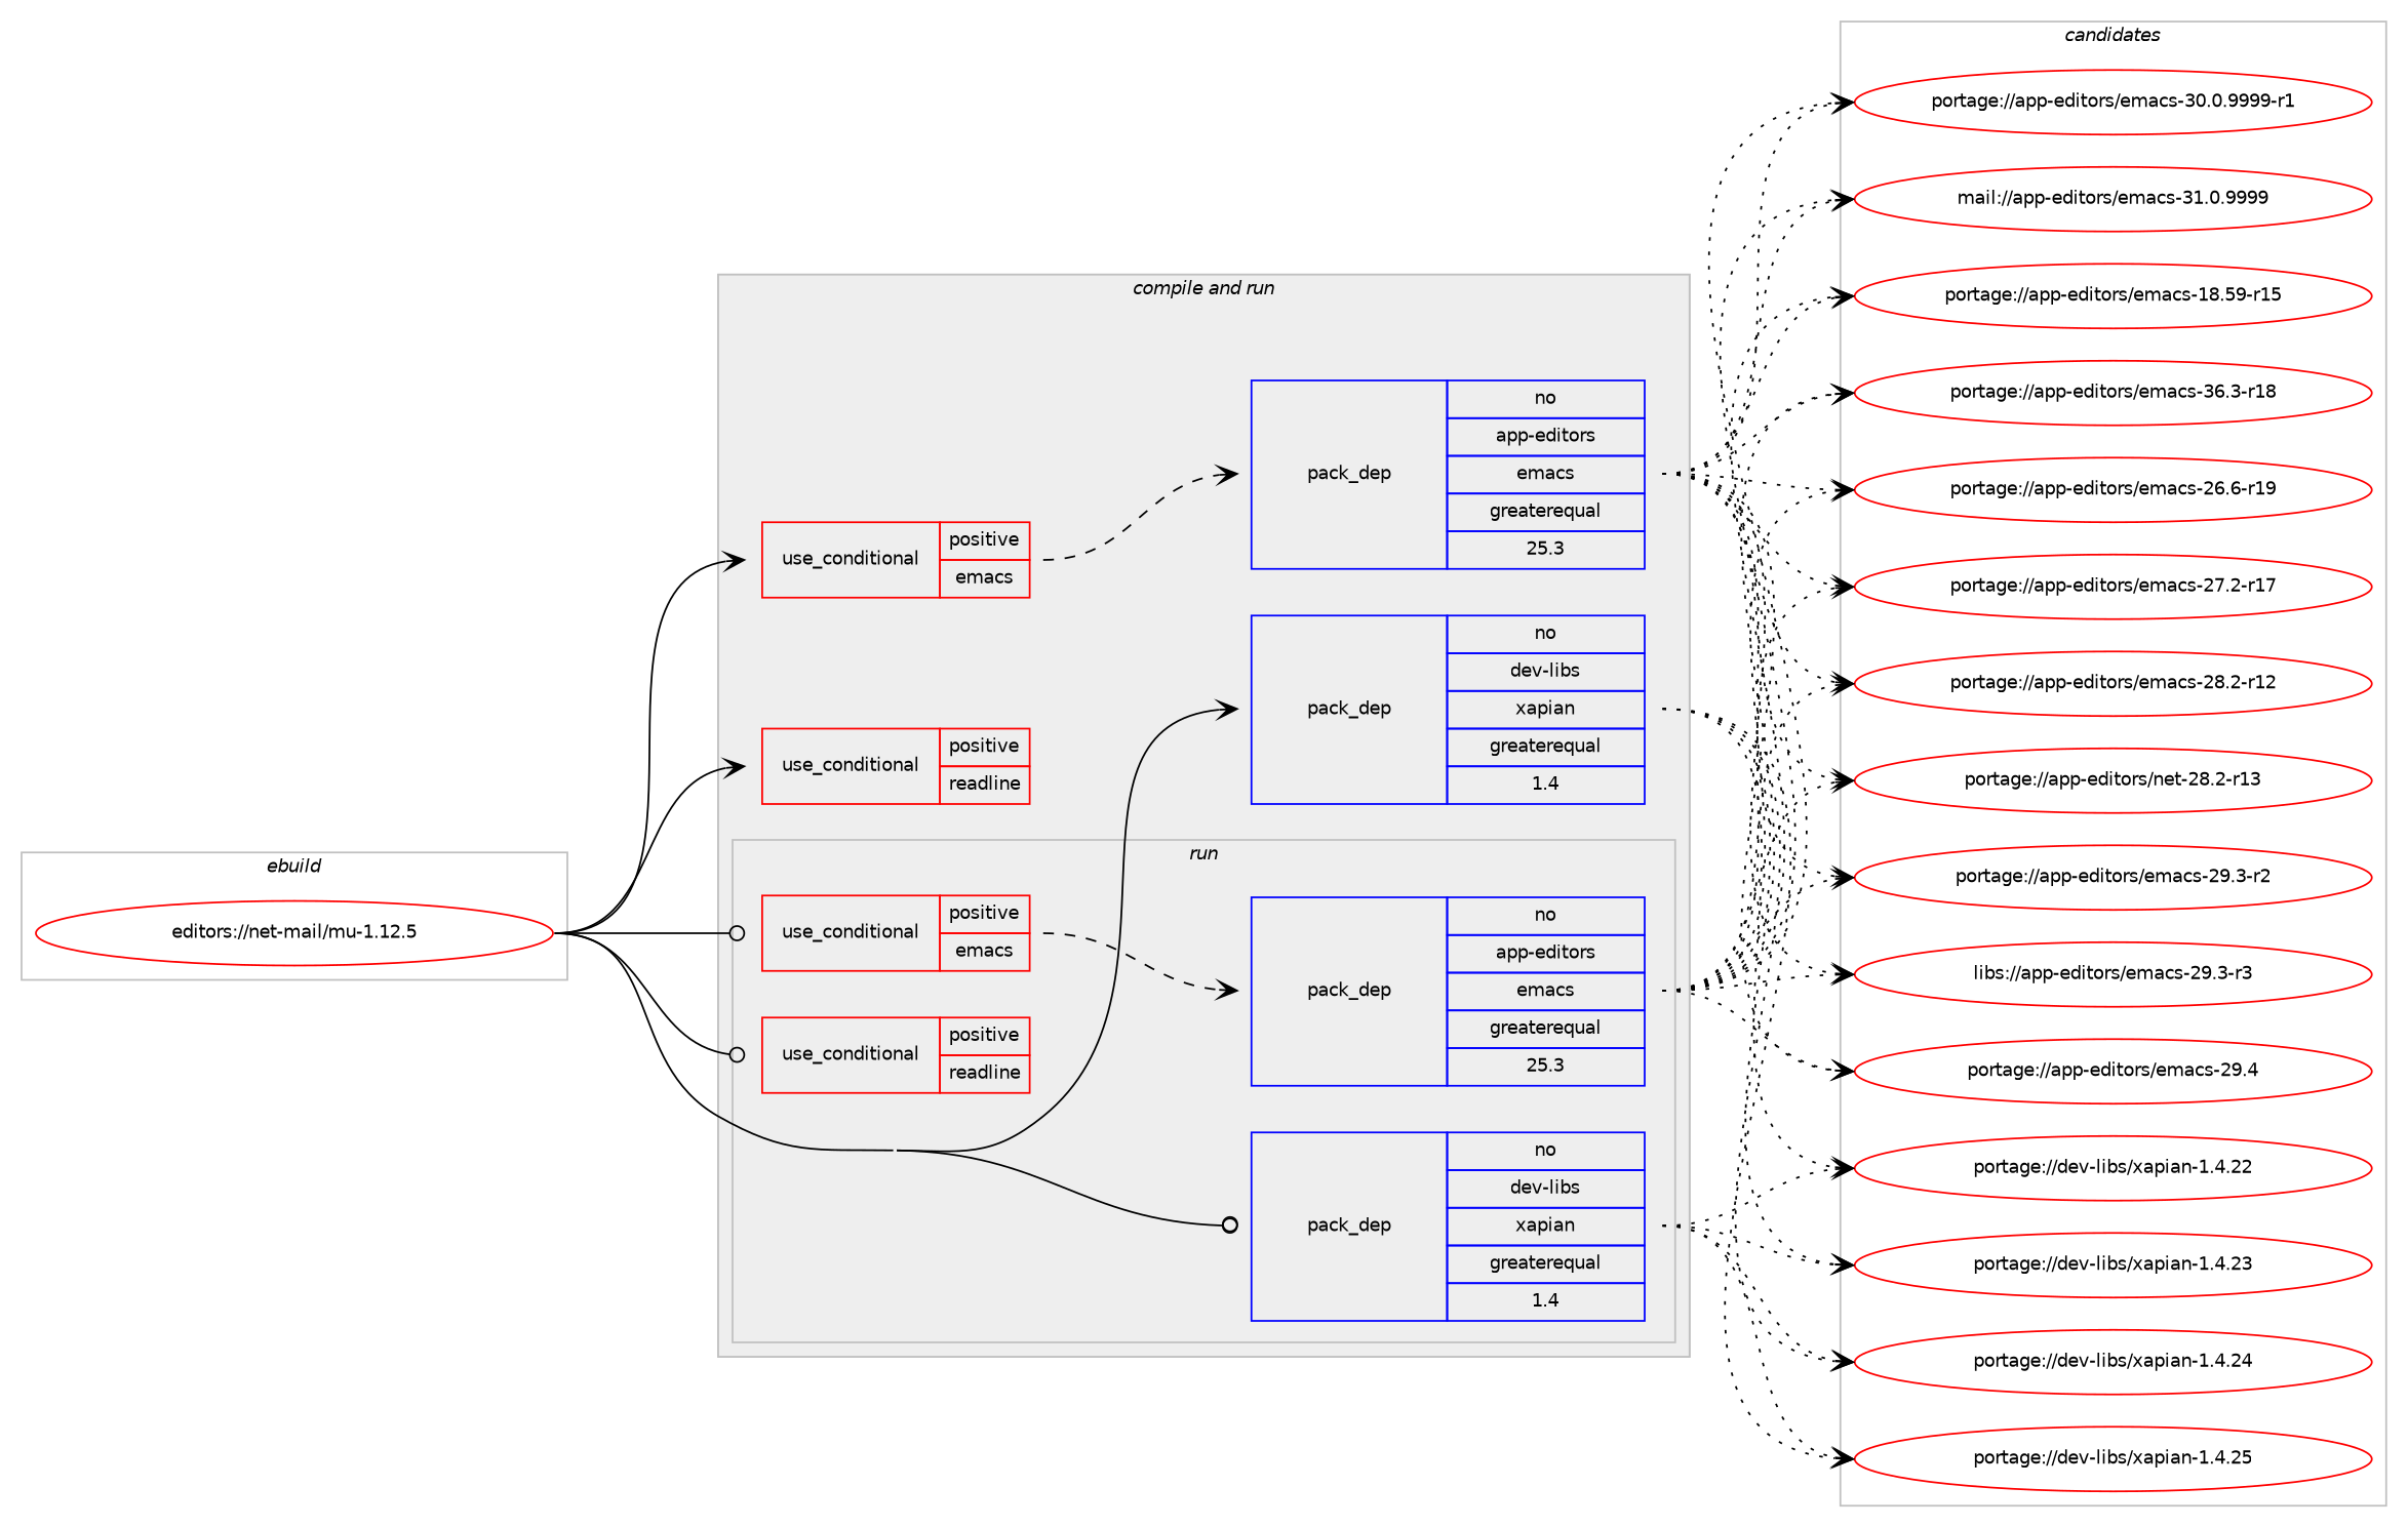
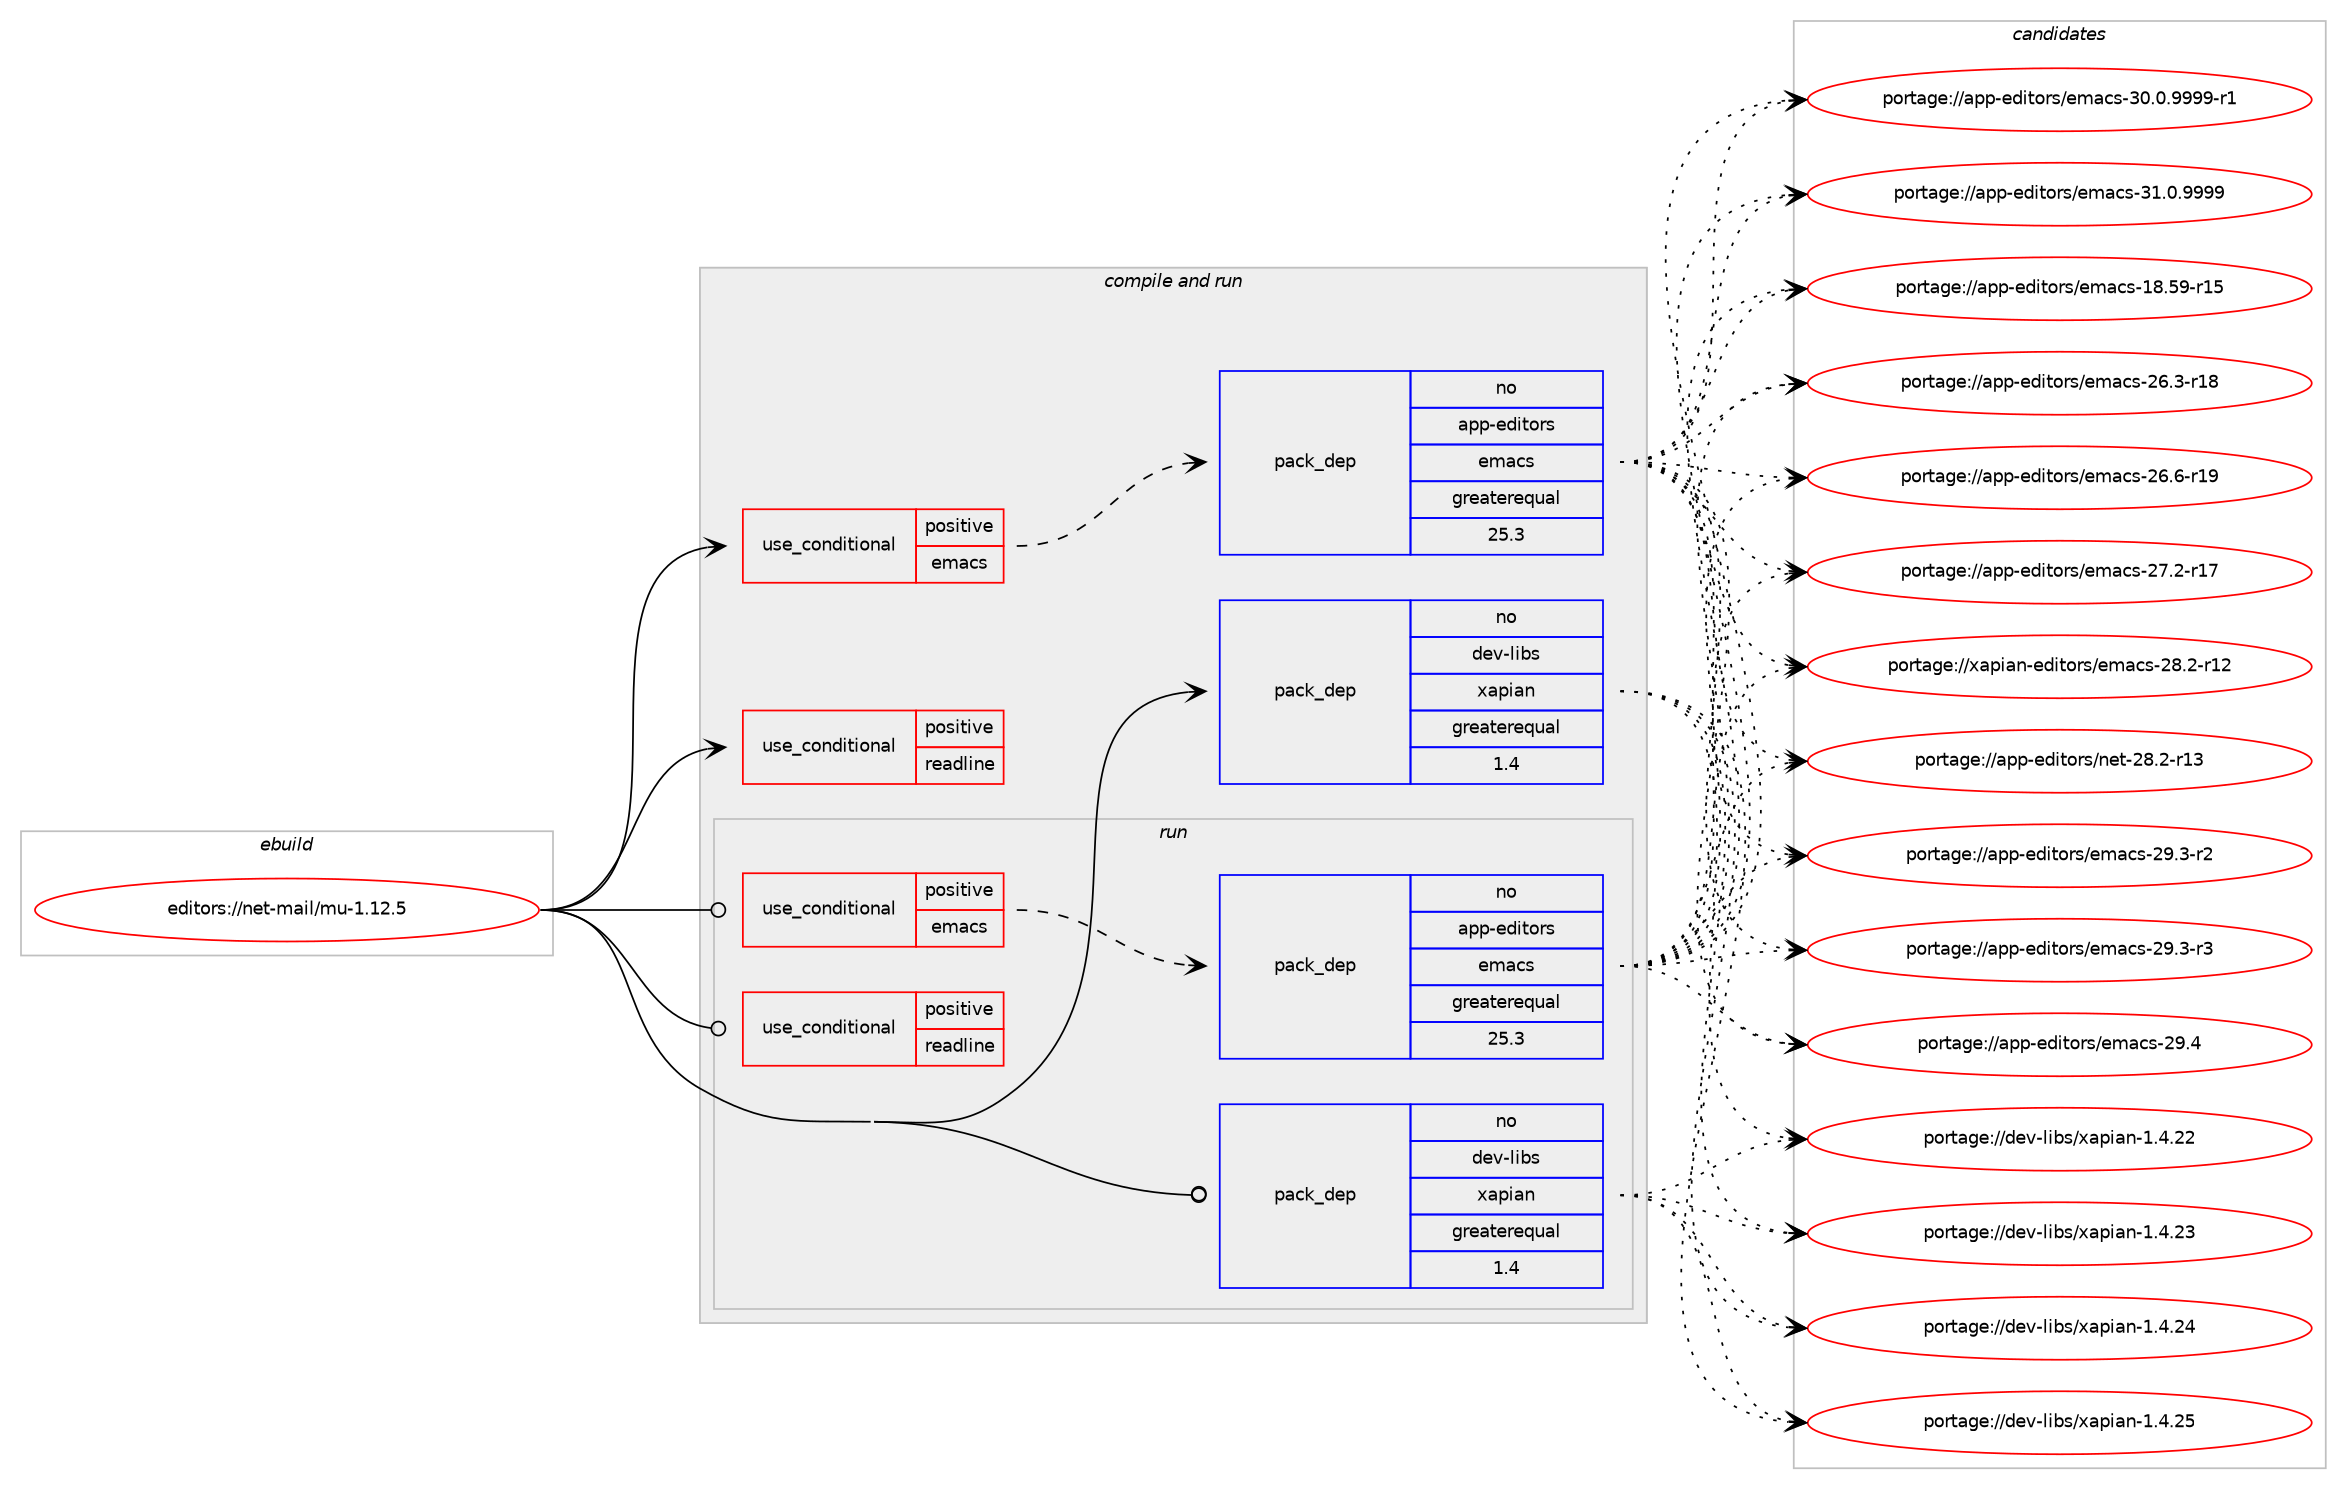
  digraph {
    compound=true
    concentrate=true
    fontname=Helvetica
    fontsize=10
    newrank=true
    rankdir=LR
    ranksep=1.5
    node [color=red fontname=Helvetica fontsize=10]
    edge [arrowhead=vee headport=w style=dotted tailport=e weight=100]
    n1 [label="editors://net-mail/mu-1.12.5" width=4]
    n2 [color=blue label=<<TABLE BORDER="0" CELLBORDER="1" CELLSPACING="0" CELLPADDING="4" WIDTH="220"><TR><TD ROWSPAN="6" CELLPADDING="30">pack_dep</TD></TR><TR><TD WIDTH="110">no</TD></TR><TR><TD>app-editors</TD></TR><TR><TD>emacs</TD></TR><TR><TD>greaterequal</TD></TR><TR><TD>25.3</TD></TR></TABLE>> shape=none]
    n3 [label=<<TABLE BORDER="0" CELLBORDER="1" CELLSPACING="0" CELLPADDING="4"><TR><TD ROWSPAN="3" CELLPADDING="10">use_conditional</TD></TR><TR><TD>positive</TD></TR><TR><TD>emacs</TD></TR></TABLE>> shape=none]
    n4 [label=<<TABLE BORDER="0" CELLBORDER="1" CELLSPACING="0" CELLPADDING="4"><TR><TD ROWSPAN="3" CELLPADDING="10">use_conditional</TD></TR><TR><TD>positive</TD></TR><TR><TD>readline</TD></TR></TABLE>> shape=none]
    n5 [color=blue label=<<TABLE BORDER="0" CELLBORDER="1" CELLSPACING="0" CELLPADDING="4" WIDTH="220"><TR><TD ROWSPAN="6" CELLPADDING="30">pack_dep</TD></TR><TR><TD WIDTH="110">no</TD></TR><TR><TD>dev-libs</TD></TR><TR><TD>xapian</TD></TR><TR><TD>greaterequal</TD></TR><TR><TD>1.4</TD></TR></TABLE>> shape=none]
    n6 [color=blue label=<<TABLE BORDER="0" CELLBORDER="1" CELLSPACING="0" CELLPADDING="4" WIDTH="220"><TR><TD ROWSPAN="6" CELLPADDING="30">pack_dep</TD></TR><TR><TD WIDTH="110">no</TD></TR><TR><TD>app-editors</TD></TR><TR><TD>emacs</TD></TR><TR><TD>greaterequal</TD></TR><TR><TD>25.3</TD></TR></TABLE>> shape=none]
    n7 [label=<<TABLE BORDER="0" CELLBORDER="1" CELLSPACING="0" CELLPADDING="4"><TR><TD ROWSPAN="3" CELLPADDING="10">use_conditional</TD></TR><TR><TD>positive</TD></TR><TR><TD>emacs</TD></TR></TABLE>> shape=none]
    n8 [label=<<TABLE BORDER="0" CELLBORDER="1" CELLSPACING="0" CELLPADDING="4"><TR><TD ROWSPAN="3" CELLPADDING="10">use_conditional</TD></TR><TR><TD>positive</TD></TR><TR><TD>readline</TD></TR></TABLE>> shape=none]
    n9 [color=blue label=<<TABLE BORDER="0" CELLBORDER="1" CELLSPACING="0" CELLPADDING="4" WIDTH="220"><TR><TD ROWSPAN="6" CELLPADDING="30">pack_dep</TD></TR><TR><TD WIDTH="110">no</TD></TR><TR><TD>dev-libs</TD></TR><TR><TD>xapian</TD></TR><TR><TD>greaterequal</TD></TR><TR><TD>1.4</TD></TR></TABLE>> shape=none]
    n10 [label="portage://app-editors/emacs-18.59-r15" width=4]
-   n11 [label="portage://app-editors/emacs-36.3-r18" width=4]
+   n11 [label="portage://app-editors/emacs-26.3-r18" width=4]
    n12 [label="portage://app-editors/emacs-26.6-r19" width=4]
    n13 [label="portage://app-editors/emacs-27.2-r17" width=4]
-   n14 [label="portage://app-editors/emacs-28.2-r12" width=4]
+   n14 [label="portage://xapian-editors/emacs-28.2-r12" width=4]
    n15 [label="portage://app-editors/net-28.2-r13" width=4]
    n16 [label="portage://app-editors/emacs-29.3-r2" width=4]
-   n17 [label="libs://app-editors/emacs-29.3-r3" width=4]
+   n17 [label="portage://app-editors/emacs-29.3-r3" width=4]
    n18 [label="portage://app-editors/emacs-29.4" width=4]
    n19 [label="portage://app-editors/emacs-30.0.9999-r1" width=4]
-   n20 [label="mail://app-editors/emacs-31.0.9999" width=4]
+   n20 [label="portage://app-editors/emacs-31.0.9999" width=4]
    n21 [label="portage://dev-libs/xapian-1.4.22" width=4]
    n22 [label="portage://dev-libs/xapian-1.4.23" width=4]
    n23 [label="portage://dev-libs/xapian-1.4.24" width=4]
    n24 [label="portage://dev-libs/xapian-1.4.25" width=4]
    subgraph cluster_1 {
      color=gray
      label=<<i>ebuild</i>>
      rank=same
      n1
    }
    subgraph cluster_2 {
      color=gray
      label=<<i>dependencies</i>>
      subgraph cluster_3 {
        color=gray
        fillcolor="#eeeeee"
        label=<<i>compile</i>>
        style=filled
        subgraph sub_4 {
          color=gray
          fillcolor="#eeeeee"
          label=<<i>compile</i>>
          style=filled
          n3
          subgraph sub_5 {
            color=gray
            fillcolor="#eeeeee"
            label=<<i>compile</i>>
            style=filled
            n2
          }
        }
        subgraph sub_6 {
          color=gray
          fillcolor="#eeeeee"
          label=<<i>compile</i>>
          style=filled
          n4
        }
        subgraph sub_7 {
          color=gray
          fillcolor="#eeeeee"
          label=<<i>compile</i>>
          style=filled
          n5
        }
      }
      subgraph cluster_8 {
        color=gray
        fillcolor="#eeeeee"
        label=<<i>compile and run</i>>
        style=filled
      }
      subgraph cluster_9 {
        color=gray
        fillcolor="#eeeeee"
        label=<<i>run</i>>
        style=filled
        subgraph sub_10 {
          color=gray
          fillcolor="#eeeeee"
          label=<<i>run</i>>
          style=filled
          n7
          subgraph sub_11 {
            color=gray
            fillcolor="#eeeeee"
            label=<<i>run</i>>
            style=filled
            n6
          }
        }
        subgraph sub_12 {
          color=gray
          fillcolor="#eeeeee"
          label=<<i>run</i>>
          style=filled
          n8
        }
        subgraph sub_13 {
          color=gray
          fillcolor="#eeeeee"
          label=<<i>run</i>>
          style=filled
          n9
        }
      }
    }
    subgraph cluster_14 {
      color=gray
      label=<<i>candidates</i>>
      rank=same
      subgraph sub_15 {
        color=black
        label=<<i>candidates</i>>
        nodesep=1
        rank=same
        n10
        n11
        n12
        n13
        n14
        n15
        n16
        n17
        n18
        n19
        n20
      }
      subgraph sub_16 {
        color=black
        label=<<i>candidates</i>>
        nodesep=1
        rank=same
        n21
        n22
        n23
        n24
      }
      subgraph sub_17 {
        color=black
        label=<<i>candidates</i>>
        nodesep=1
        rank=same
        n10
        n11
        n12
        n13
        n14
        n15
        n16
        n17
        n18
        n19
        n20
      }
      subgraph sub_18 {
        color=black
        label=<<i>candidates</i>>
        nodesep=1
        rank=same
        n21
        n22
        n23
        n24
      }
    }
    n1 -> n3 [style=solid weight=20]
    n1 -> n4 [style=solid weight=20]
    n1 -> n5 [style=solid weight=20]
    n1 -> n7 [arrowhead=odot style=solid weight=20]
    n1 -> n8 [arrowhead=odot style=solid weight=20]
    n1 -> n9 [arrowhead=odot style=solid weight=20]
    n2 -> n10
    n2 -> n11
    n2 -> n12
    n2 -> n13
    n2 -> n14
    n2 -> n15
    n2 -> n16
    n2 -> n17
    n2 -> n18
    n2 -> n19
    n2 -> n20
    n3 -> n2 [style=dashed weight=20]
    n5 -> n21
    n5 -> n22
    n5 -> n23
    n5 -> n24
    n6 -> n10
    n6 -> n11
    n6 -> n12
    n6 -> n13
    n6 -> n14
    n6 -> n15
    n6 -> n16
    n6 -> n17
    n6 -> n18
    n6 -> n19
    n6 -> n20
    n7 -> n6 [style=dashed weight=20]
    n9 -> n21
    n9 -> n22
    n9 -> n23
    n9 -> n24
  }
